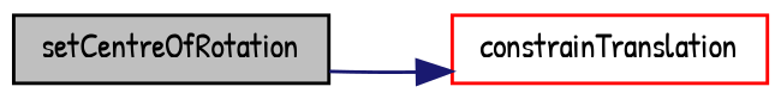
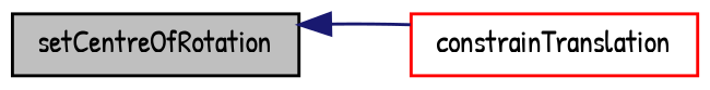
  digraph {
    rankdir=LR
    fontname="Patrick Hand"
    node [fontname="Patrick Hand" fontsize=10 shape=record]
    n1 [color=black fillcolor=grey75 fontcolor=black height=0.2 label=setCentreOfRotation style=filled width=0.4]
    n2 [color=red height=0.2 label=constrainTranslation width=0.4]
-   n1 -> n2 [color=midnightblue fontname="Patrick Hand" fontsize=10 labelfontname=Helvetica labelfontsize=10 style=solid]
+   n2 -> n1 [color=midnightblue fontname="Patrick Hand" fontsize=10 labelfontname=Helvetica labelfontsize=10 style=solid]
  }
